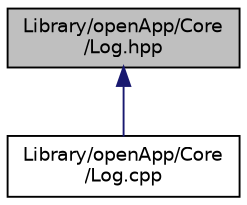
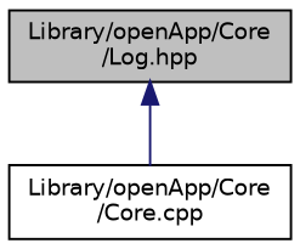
  digraph {
    node [color=black fontname=Helvetica fontsize=10 shape=record style=filled]
    n1 [fillcolor=grey75 fontcolor=black height=0.2 label="Library/openApp/Core\l/Log.hpp" width=0.4]
-   n2 [fillcolor=white height=0.2 label="Library/openApp/Core\l/Log.cpp" width=0.4]
+   n2 [fillcolor=white height=0.2 label="Library/openApp/Core\l/Core.cpp" width=0.4]
    n1 -> n2 [color=midnightblue dir=back fontname=Helvetica fontsize=10 labelfontname=Helvetica labelfontsize=10 style=solid]
  }
